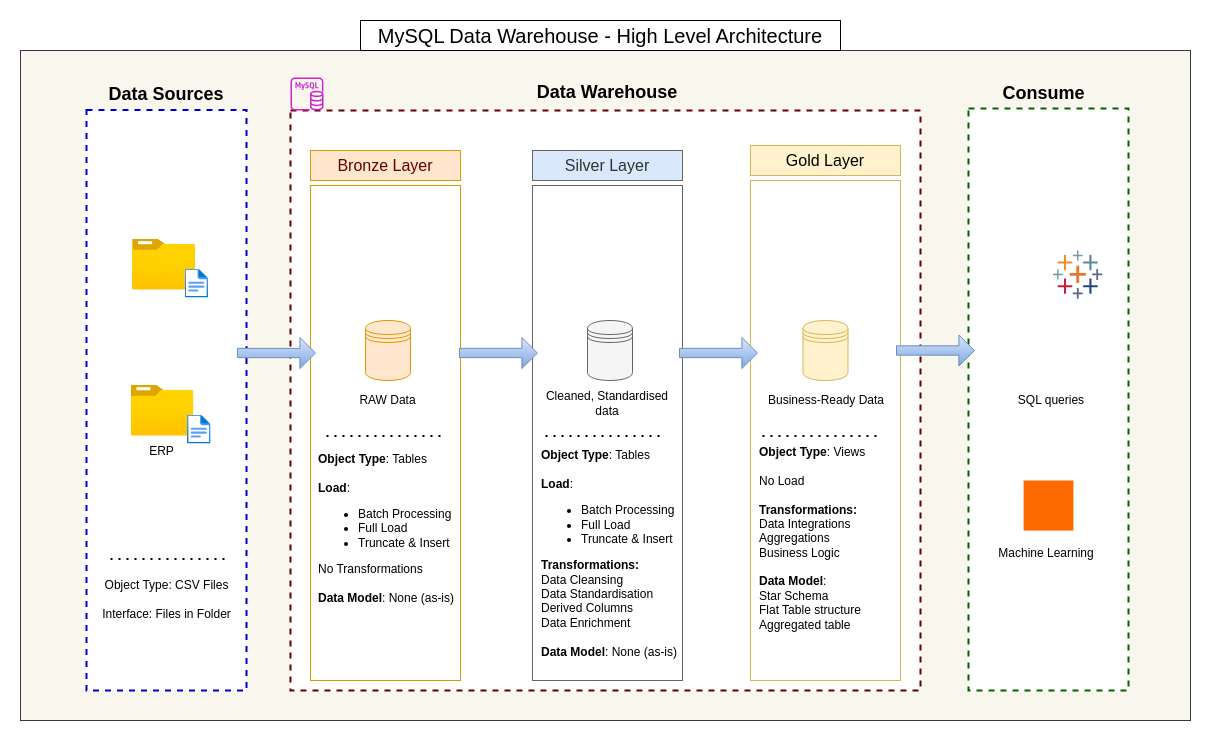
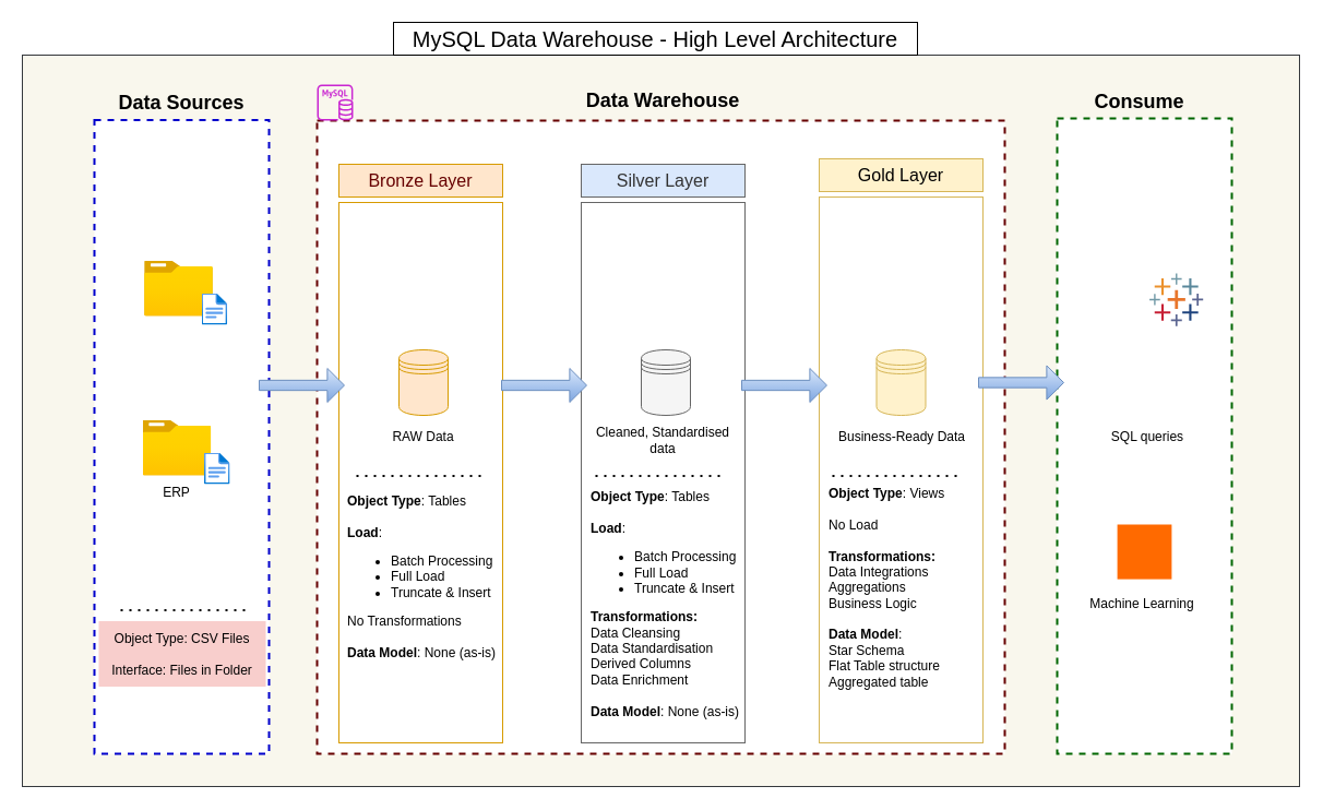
  <mxCell id="0" />
  <mxCell id="1" parent="0" />
  <mxCell id="2" value="" style="rounded=0;whiteSpace=wrap;html=1;fillColor=#f9f7ed;strokeColor=#36393d;" vertex="1" parent="1"><mxGeometry x="20" width="1170" height="670" as="geometry" y="50" /></mxCell>
  <mxCell id="3" value="" style="rounded=0;whiteSpace=wrap;html=1;strokeColor=#0000CC;dashed=1;strokeWidth=2;" parent="1" vertex="1"><mxGeometry x="86" y="109.5" width="160" height="580.5" as="geometry" /></mxCell>
  <mxCell id="4" value="" style="rounded=0;whiteSpace=wrap;html=1;strokeColor=#660000;dashed=1;strokeWidth=2;" parent="1" vertex="1"><mxGeometry x="290" y="110" width="630" height="580" as="geometry" /></mxCell>
  <mxCell id="5" value="&lt;font style=&quot;font-size: 18px;&quot;&gt;Data Warehouse&lt;/font&gt;" style="rounded=0;whiteSpace=wrap;html=1;fillColor=none;strokeColor=none;fontStyle=1;fontSize=17;" parent="1" vertex="1"><mxGeometry x="512" y="77" width="190" height="30" as="geometry" /></mxCell>
  <mxCell id="6" value="&lt;font style=&quot;font-size: 16px;&quot;&gt;Bronze Layer&lt;/font&gt;" style="rounded=0;whiteSpace=wrap;html=1;fillColor=#ffe6cc;strokeColor=#d79b00;fontColor=#660000;" parent="1" vertex="1"><mxGeometry x="310" y="150" width="150" height="30" as="geometry" /></mxCell>
  <mxCell id="7" value="" style="rounded=0;whiteSpace=wrap;html=1;fillColor=none;strokeColor=#d79b00;fontColor=#660000;" parent="1" vertex="1"><mxGeometry x="310" y="185" width="150" height="495" as="geometry" /></mxCell>
  <mxCell id="8" value="" style="rounded=0;whiteSpace=wrap;html=1;strokeColor=#006600;dashed=1;strokeWidth=2;" parent="1" vertex="1"><mxGeometry x="968" y="108" width="160" height="582" as="geometry" /></mxCell>
  <mxCell id="9" value="&lt;font style=&quot;font-size: 18px;&quot;&gt;Consume&lt;/font&gt;" style="rounded=0;whiteSpace=wrap;html=1;fillColor=none;strokeColor=none;fontStyle=1;fontSize=16;" parent="1" vertex="1"><mxGeometry x="973.5" y="78" width="139" height="30" as="geometry" /></mxCell>
  <mxCell id="10" value="" style="image;aspect=fixed;html=1;points=[];align=center;fontSize=12;image=img/lib/azure2/general/Folder_Blank.svg;" vertex="1" parent="1"><mxGeometry x="132.08" y="238.5" width="62.84" height="51" as="geometry" /></mxCell>
  <mxCell id="11" value="" style="image;aspect=fixed;html=1;points=[];align=center;fontSize=12;image=img/lib/azure2/general/Folder_Blank.svg;" vertex="1" parent="1"><mxGeometry x="130.5" y="384.5" width="62.84" height="51" as="geometry" /></mxCell>
  <mxCell id="12" value="ERP" style="text;html=1;align=center;verticalAlign=middle;whiteSpace=wrap;rounded=0;" vertex="1" parent="1"><mxGeometry x="139" y="443.5" width="45" height="14" as="geometry" /></mxCell>
  <mxCell id="13" value="" style="endArrow=none;dashed=1;html=1;dashPattern=1 3;strokeWidth=2;rounded=0;" edge="1" parent="1"><mxGeometry width="50" height="50" relative="1" as="geometry"><mxPoint x="110" y="558.5" as="sourcePoint" /><mxPoint x="226" y="558.5" as="targetPoint" /></mxGeometry></mxCell>
- <mxCell id="14" value="Object Type: CSV Files&lt;div&gt;&lt;br&gt;&lt;div&gt;Interface: Files in Folder&lt;/div&gt;&lt;/div&gt;" style="rounded=0;whiteSpace=wrap;html=1;strokeColor=none;" vertex="1" parent="1"><mxGeometry x="90" y="568.5" width="153" height="60" as="geometry" /></mxCell>
+ <mxCell id="14" value="Object Type: CSV Files&lt;div&gt;&lt;br&gt;&lt;div&gt;Interface: Files in Folder&lt;/div&gt;&lt;/div&gt;" style="rounded=0;whiteSpace=wrap;html=1;strokeColor=none;fillColor=#f8cecc;" vertex="1" parent="1"><mxGeometry x="90" y="568.5" width="153" height="60" as="geometry" /></mxCell>
  <mxCell id="15" value="" style="image;aspect=fixed;html=1;points=[];align=center;fontSize=12;image=img/lib/azure2/general/File.svg;" vertex="1" parent="1"><mxGeometry x="184.58" y="268.5" width="23.54" height="29" as="geometry" /></mxCell>
  <mxCell id="16" value="" style="image;aspect=fixed;html=1;points=[];align=center;fontSize=12;image=img/lib/azure2/general/File.svg;" vertex="1" parent="1"><mxGeometry x="187" y="414.5" width="23.54" height="29" as="geometry" /></mxCell>
  <mxCell id="17" value="" style="shape=datastore;whiteSpace=wrap;html=1;fillColor=#ffe6cc;strokeColor=#d79b00;" vertex="1" parent="1"><mxGeometry x="365" y="320" width="45" height="60" as="geometry" /></mxCell>
  <mxCell id="18" value="&lt;font style=&quot;font-size: 16px;&quot;&gt;Silver Layer&lt;/font&gt;" style="rounded=0;whiteSpace=wrap;html=1;fillColor=#dae8fc;strokeColor=#666666;fontColor=#333333;" vertex="1" parent="1"><mxGeometry x="532" y="150" width="150" height="30" as="geometry" /></mxCell>
  <mxCell id="19" value="" style="rounded=0;whiteSpace=wrap;html=1;fillColor=none;strokeColor=#666666;fontColor=#333333;" vertex="1" parent="1"><mxGeometry x="532" y="185" width="150" height="495" as="geometry" /></mxCell>
  <mxCell id="20" value="" style="shape=datastore;whiteSpace=wrap;html=1;fillColor=#f5f5f5;strokeColor=#666666;fontColor=#333333;" vertex="1" parent="1"><mxGeometry x="587" y="320" width="45" height="60" as="geometry" /></mxCell>
  <mxCell id="21" value="&lt;font style=&quot;font-size: 16px;&quot;&gt;Gold Layer&lt;/font&gt;" style="rounded=0;whiteSpace=wrap;html=1;fillColor=#fff2cc;strokeColor=#d6b656;" vertex="1" parent="1"><mxGeometry x="750" y="145" width="150" height="30" as="geometry" /></mxCell>
  <mxCell id="22" value="" style="rounded=0;whiteSpace=wrap;html=1;fillColor=none;strokeColor=#d6b656;" vertex="1" parent="1"><mxGeometry x="750" y="180" width="150" height="500" as="geometry" /></mxCell>
  <mxCell id="23" value="" style="shape=datastore;whiteSpace=wrap;html=1;fillColor=#fff2cc;strokeColor=#d6b656;" vertex="1" parent="1"><mxGeometry x="802.5" y="320" width="45" height="60" as="geometry" /></mxCell>
  <mxCell id="24" value="" style="shape=singleArrow;whiteSpace=wrap;html=1;fillColor=#dae8fc;strokeColor=#6c8ebf;gradientColor=#7ea6e0;" vertex="1" parent="1"><mxGeometry x="896" y="334.5" width="78" height="31" as="geometry" /></mxCell>
  <mxCell id="25" value="" style="shape=singleArrow;whiteSpace=wrap;html=1;fillColor=#dae8fc;strokeColor=#6c8ebf;gradientColor=#7ea6e0;" vertex="1" parent="1"><mxGeometry x="679" y="337" width="78" height="31" as="geometry" /></mxCell>
  <mxCell id="26" value="" style="shape=singleArrow;whiteSpace=wrap;html=1;fillColor=#dae8fc;strokeColor=#6c8ebf;gradientColor=#7ea6e0;" vertex="1" parent="1"><mxGeometry x="459" y="337" width="78" height="31" as="geometry" /></mxCell>
  <mxCell id="27" value="" style="shape=singleArrow;whiteSpace=wrap;html=1;fillColor=#dae8fc;strokeColor=#6c8ebf;gradientColor=#7ea6e0;" vertex="1" parent="1"><mxGeometry x="237" y="337" width="78" height="31" as="geometry" /></mxCell>
  <mxCell id="28" value="RAW Data" style="text;html=1;align=center;verticalAlign=middle;whiteSpace=wrap;rounded=0;" vertex="1" parent="1"><mxGeometry x="355" y="392.75" width="65" height="14" as="geometry" /></mxCell>
  <mxCell id="29" value="Cleaned, Standardised data" style="text;html=1;align=center;verticalAlign=middle;whiteSpace=wrap;rounded=0;" vertex="1" parent="1"><mxGeometry x="542" y="384.5" width="130" height="37.25" as="geometry" /></mxCell>
  <mxCell id="30" value="Business-Ready Data" style="text;html=1;align=center;verticalAlign=middle;whiteSpace=wrap;rounded=0;" vertex="1" parent="1"><mxGeometry x="756" y="392.75" width="140" height="14" as="geometry" /></mxCell>
  <mxCell id="31" value="" style="endArrow=none;dashed=1;html=1;dashPattern=1 3;strokeWidth=2;rounded=0;" edge="1" parent="1"><mxGeometry width="50" height="50" relative="1" as="geometry"><mxPoint x="326" y="435.5" as="sourcePoint" /><mxPoint x="442" y="435.5" as="targetPoint" /></mxGeometry></mxCell>
  <mxCell id="32" value="&lt;div style=&quot;&quot;&gt;&lt;span style=&quot;background-color: transparent; color: light-dark(rgb(0, 0, 0), rgb(255, 255, 255));&quot;&gt;&lt;b&gt;Object Type&lt;/b&gt;: Tables&lt;/span&gt;&lt;/div&gt;&lt;div&gt;&lt;br&gt;&lt;div style=&quot;&quot;&gt;&lt;b&gt;Load&lt;/b&gt;:&amp;nbsp;&lt;/div&gt;&lt;div&gt;&lt;ul&gt;&lt;li&gt;Batch Processing&lt;/li&gt;&lt;li&gt;Full Load&lt;/li&gt;&lt;li&gt;Truncate &amp;amp; Insert&lt;/li&gt;&lt;/ul&gt;&lt;div&gt;No Transformations&lt;/div&gt;&lt;/div&gt;&lt;/div&gt;&lt;div&gt;&lt;br&gt;&lt;/div&gt;&lt;div&gt;&lt;b&gt;Data Model&lt;/b&gt;: None (as-is)&lt;/div&gt;" style="rounded=0;whiteSpace=wrap;html=1;strokeColor=none;align=left;" vertex="1" parent="1"><mxGeometry x="316" y="445.5" width="140" height="164.5" as="geometry" /></mxCell>
  <mxCell id="33" value="" style="endArrow=none;dashed=1;html=1;dashPattern=1 3;strokeWidth=2;rounded=0;" edge="1" parent="1"><mxGeometry width="50" height="50" relative="1" as="geometry"><mxPoint x="545" y="435.5" as="sourcePoint" /><mxPoint x="661" y="435.5" as="targetPoint" /></mxGeometry></mxCell>
  <mxCell id="34" value="&lt;div style=&quot;&quot;&gt;&lt;span style=&quot;background-color: transparent; color: light-dark(rgb(0, 0, 0), rgb(255, 255, 255));&quot;&gt;&lt;b&gt;Object Type&lt;/b&gt;: Tables&lt;/span&gt;&lt;/div&gt;&lt;div&gt;&lt;br&gt;&lt;div style=&quot;&quot;&gt;&lt;b&gt;Load&lt;/b&gt;:&amp;nbsp;&lt;/div&gt;&lt;div&gt;&lt;ul&gt;&lt;li&gt;Batch Processing&lt;/li&gt;&lt;li&gt;Full Load&lt;/li&gt;&lt;li&gt;Truncate &amp;amp; Insert&lt;/li&gt;&lt;/ul&gt;&lt;div&gt;&lt;b&gt;Transformations:&lt;/b&gt;&lt;/div&gt;&lt;/div&gt;&lt;/div&gt;&lt;div&gt;&lt;div style=&quot;&quot;&gt;&lt;div style=&quot;&quot;&gt;&lt;span style=&quot;background-color: transparent; color: light-dark(rgb(0, 0, 0), rgb(255, 255, 255));&quot;&gt;Data Cleansing&lt;/span&gt;&lt;/div&gt;&lt;span style=&quot;background-color: transparent; color: light-dark(rgb(0, 0, 0), rgb(255, 255, 255));&quot;&gt;&lt;div style=&quot;&quot;&gt;&lt;span style=&quot;background-color: transparent; color: light-dark(rgb(0, 0, 0), rgb(255, 255, 255));&quot;&gt;Data Standardisation&lt;/span&gt;&lt;/div&gt;&lt;/span&gt;&lt;span style=&quot;background-color: transparent; color: light-dark(rgb(0, 0, 0), rgb(255, 255, 255));&quot;&gt;&lt;div style=&quot;&quot;&gt;&lt;span style=&quot;background-color: transparent; color: light-dark(rgb(0, 0, 0), rgb(255, 255, 255));&quot;&gt;Derived Columns&lt;/span&gt;&lt;/div&gt;&lt;/span&gt;&lt;span style=&quot;background-color: transparent; color: light-dark(rgb(0, 0, 0), rgb(255, 255, 255));&quot;&gt;&lt;div style=&quot;&quot;&gt;&lt;span style=&quot;background-color: transparent; color: light-dark(rgb(0, 0, 0), rgb(255, 255, 255));&quot;&gt;Data Enrichment&lt;/span&gt;&lt;/div&gt;&lt;/span&gt;&lt;/div&gt;&lt;/div&gt;&lt;div&gt;&lt;b&gt;&lt;br&gt;&lt;/b&gt;&lt;/div&gt;&lt;div&gt;&lt;b style=&quot;background-color: transparent; color: light-dark(rgb(0, 0, 0), rgb(255, 255, 255));&quot;&gt;Data Model&lt;/b&gt;&lt;span style=&quot;background-color: transparent; color: light-dark(rgb(0, 0, 0), rgb(255, 255, 255));&quot;&gt;: None (as-is)&lt;/span&gt;&lt;/div&gt;" style="rounded=0;whiteSpace=wrap;html=1;strokeColor=none;align=left;" vertex="1" parent="1"><mxGeometry x="539" y="445.5" width="141" height="214.5" as="geometry" /></mxCell>
  <mxCell id="35" value="" style="endArrow=none;dashed=1;html=1;dashPattern=1 3;strokeWidth=2;rounded=0;" edge="1" parent="1"><mxGeometry width="50" height="50" relative="1" as="geometry"><mxPoint x="762" y="435.5" as="sourcePoint" /><mxPoint x="878" y="435.5" as="targetPoint" /></mxGeometry></mxCell>
  <mxCell id="36" value="&lt;div style=&quot;&quot;&gt;&lt;span style=&quot;background-color: transparent; color: light-dark(rgb(0, 0, 0), rgb(255, 255, 255));&quot;&gt;&lt;b&gt;Object Type&lt;/b&gt;: Views&lt;/span&gt;&lt;/div&gt;&lt;div&gt;&lt;br&gt;&lt;div style=&quot;&quot;&gt;No Load&lt;/div&gt;&lt;div style=&quot;&quot;&gt;&lt;br&gt;&lt;/div&gt;&lt;div&gt;&lt;div&gt;&lt;b&gt;Transformations:&lt;/b&gt;&lt;/div&gt;&lt;/div&gt;&lt;/div&gt;&lt;div&gt;&lt;span style=&quot;background-color: transparent; color: light-dark(rgb(0, 0, 0), rgb(255, 255, 255));&quot;&gt;Data Integrations&lt;/span&gt;&lt;br&gt;&lt;span style=&quot;background-color: transparent; color: light-dark(rgb(0, 0, 0), rgb(255, 255, 255));&quot;&gt;Aggregations&lt;/span&gt;&lt;br&gt;&lt;span style=&quot;background-color: transparent; color: light-dark(rgb(0, 0, 0), rgb(255, 255, 255));&quot;&gt;Business Logic&lt;/span&gt;&lt;/div&gt;&lt;div&gt;&lt;br&gt;&lt;/div&gt;&lt;div&gt;&lt;b&gt;Data Model&lt;/b&gt;:&lt;/div&gt;&lt;div&gt;Star Schema&lt;/div&gt;&lt;div&gt;Flat Table structure&lt;/div&gt;&lt;div&gt;Aggregated table&lt;/div&gt;" style="rounded=0;whiteSpace=wrap;html=1;strokeColor=none;align=left;" vertex="1" parent="1"><mxGeometry x="757" y="445.5" width="136" height="184.5" as="geometry" /></mxCell>
  <mxCell id="37" value="" style="image;aspect=fixed;html=1;points=[];align=center;fontSize=12;image=img/lib/azure2/power_platform/PowerBI.svg;" vertex="1" parent="1"><mxGeometry x="1000" y="250" width="36" height="48" as="geometry" /></mxCell>
  <mxCell id="38" value="" style="verticalLabelPosition=bottom;aspect=fixed;html=1;shape=mxgraph.salesforce.analytics;" vertex="1" parent="1"><mxGeometry x="1052.5" y="250" width="49.28" height="48.3" as="geometry" /></mxCell>
  <mxCell id="39" value="" style="shape=image;html=1;verticalAlign=top;verticalLabelPosition=bottom;labelBackgroundColor=#ffffff;imageAspect=0;aspect=fixed;image=https://cdn2.iconfinder.com/data/icons/vivid/48/search-128.png" vertex="1" parent="1"><mxGeometry x="1020.25" y="347.25" width="45.5" height="45.5" as="geometry" /></mxCell>
  <mxCell id="40" value="SQL queries" style="text;html=1;align=center;verticalAlign=middle;whiteSpace=wrap;rounded=0;" vertex="1" parent="1"><mxGeometry x="1010.5" y="393" width="79.5" height="14" as="geometry" /></mxCell>
  <mxCell id="41" value="" style="points=[];aspect=fixed;html=1;align=center;shadow=0;dashed=0;fillColor=#FF6A00;strokeColor=none;shape=mxgraph.alibaba_cloud.machine_learning;" vertex="1" parent="1"><mxGeometry x="1023.1" y="480" width="49.8" height="50.1" as="geometry" /></mxCell>
  <mxCell id="42" value="Machine Learning" style="text;html=1;align=center;verticalAlign=middle;whiteSpace=wrap;rounded=0;" vertex="1" parent="1"><mxGeometry x="995.25" y="545.75" width="101.75" height="14" as="geometry" /></mxCell>
  <mxCell id="43" value="MySQL Data Warehouse - High Level Architecture" style="rounded=0;whiteSpace=wrap;html=1;fontSize=20;" vertex="1" parent="1"><mxGeometry x="360" y="20" width="480" height="30" as="geometry" /></mxCell>
  <mxCell id="44" value="&lt;font style=&quot;font-size: 18px;&quot;&gt;Data Sources&lt;/font&gt;" style="rounded=0;whiteSpace=wrap;html=1;fillColor=none;strokeColor=none;fontStyle=1;fontSize=16;" parent="1" vertex="1"><mxGeometry x="106" y="78.5" width="120" height="30" as="geometry" /></mxCell>
  <mxCell id="45" value="" style="sketch=0;outlineConnect=0;fontColor=#232F3E;gradientColor=none;fillColor=#C925D1;strokeColor=default;dashed=0;verticalLabelPosition=bottom;verticalAlign=top;align=center;html=1;fontSize=12;fontStyle=0;aspect=fixed;pointerEvents=1;shape=mxgraph.aws4.rds_mysql_instance;fillStyle=solid;" vertex="1" parent="1"><mxGeometry x="290" y="77" width="33" height="33" as="geometry" /></mxCell>
